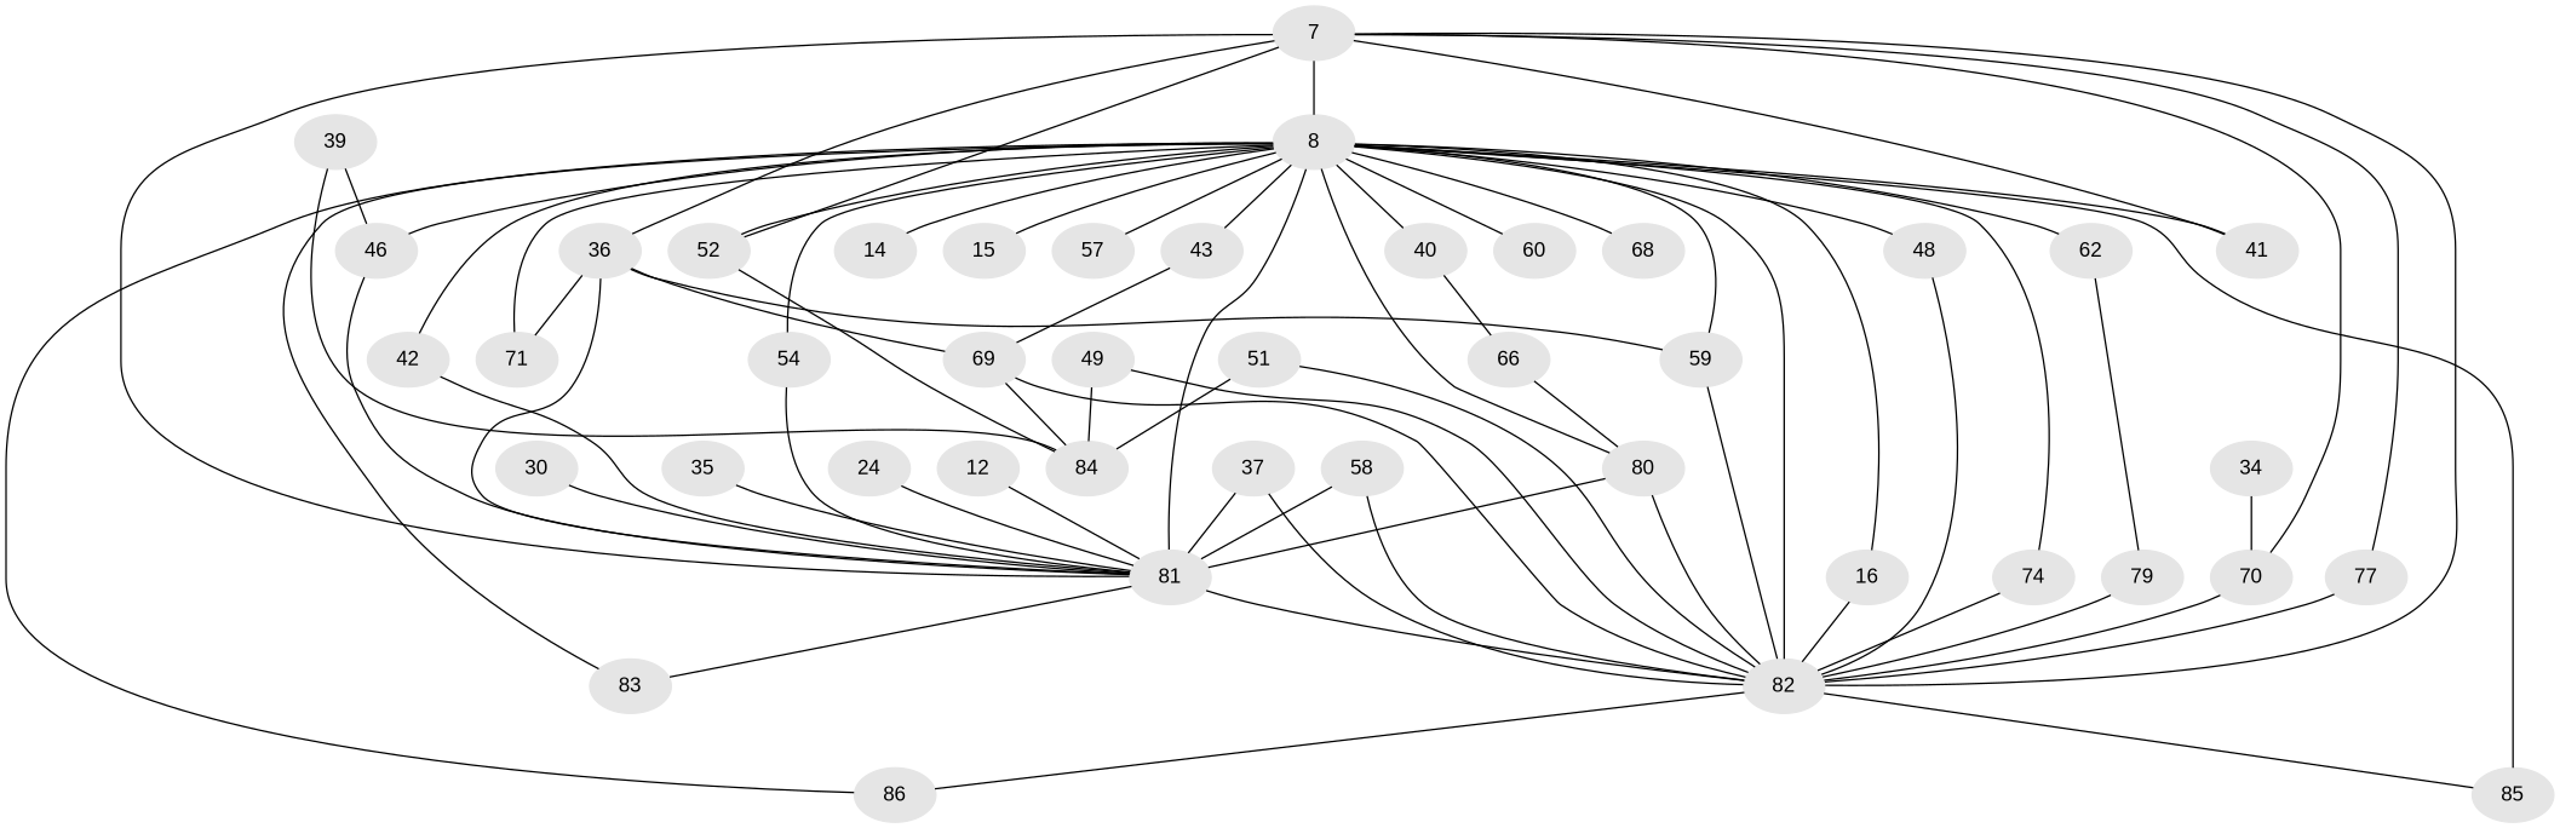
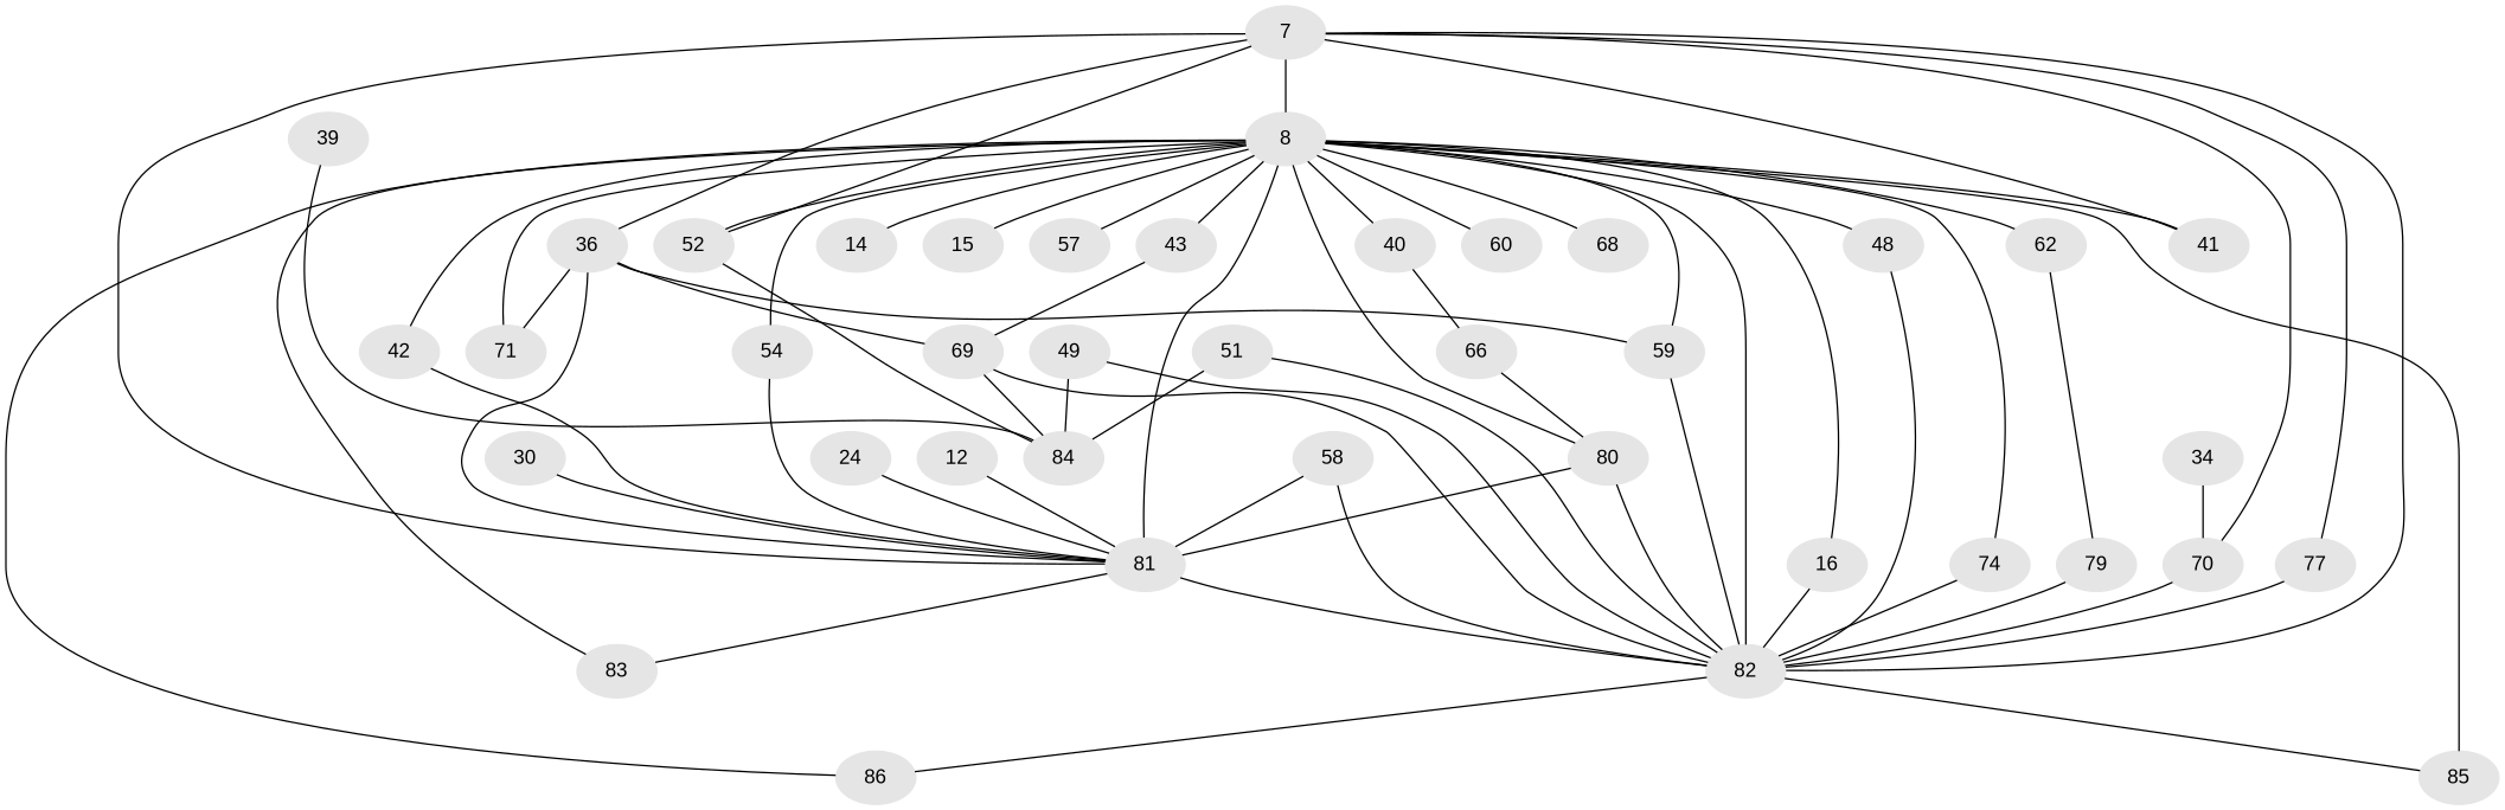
  graph {
    fontname="Liberation Sans"
    node [color=gray90 fontname="Liberation Sans" style=filled]
    edge [fontname="Liberation Sans"]
    7 [super="+2+6"]
    8 [super="+1+3"]
    36 [super="+18"]
    41
    52 [super="+11"]
    70
    77
    81 [super="+75+56+76+61+10"]
    82 [super="+78+9+33+65"]
    14
    15
    16
    40
    42
    43
-   46 [super="+28+32"]
    48 [super="+19"]
    54 [super="+31"]
    57
    59 [super="+44"]
    60
    62
    68
    71
    74
    80 [super="+21+73+67"]
    83
    85 [super="+38"]
    86
    69 [super="+55+63"]
    84 [super="+47"]
    24
    66
    79
    12
    30
    34
-   35
-   37
    39 [super="+13"]
    49
    51
    58
    7 -- 8 [weight=9]
    7 -- 36
    7 -- 41
    7 -- 52
    7 -- 70
    7 -- 77
    7 -- 81 [weight=8]
    7 -- 82 [weight=6]
    8 -- 41
    8 -- 52
    8 -- 81 [weight=8]
    8 -- 82 [weight=8]
    8 -- 14 [weight=2]
    8 -- 15 [weight=2]
    8 -- 16
    8 -- 40 [weight=2]
    8 -- 42
    8 -- 43 [weight=2]
-   8 -- 46 [weight=3]
    8 -- 48 [weight=2]
    8 -- 54
    8 -- 57 [weight=2]
    8 -- 59
    8 -- 60 [weight=2]
    8 -- 62 [weight=2]
    8 -- 68 [weight=2]
    8 -- 71
    8 -- 74
    8 -- 80 [weight=2]
    8 -- 83
    8 -- 85 [weight=2]
    8 -- 86
    36 -- 81 [weight=2]
    36 -- 59
    36 -- 71
    36 -- 69
    52 -- 84
    70 -- 82 [weight=2]
    77 -- 82
    81 -- 82 [weight=12]
    81 -- 83
    82 -- 85
    82 -- 86
    16 -- 82
    40 -- 66
    42 -- 81
    43 -- 69
-   46 -- 81
    48 -- 82
    54 -- 81
    59 -- 82
    62 -- 79
    74 -- 82
    80 -- 81 [weight=8]
    80 -- 82
    69 -- 82
    69 -- 84
    24 -- 81
    66 -- 80
    79 -- 82
    12 -- 81 [weight=2]
    30 -- 81
    34 -- 70
-   35 -- 81 [weight=2]
-   37 -- 81
-   37 -- 82
-   39 -- 46
    39 -- 84
    49 -- 82
    49 -- 84
    51 -- 82
    51 -- 84
    58 -- 81
    58 -- 82
  }
